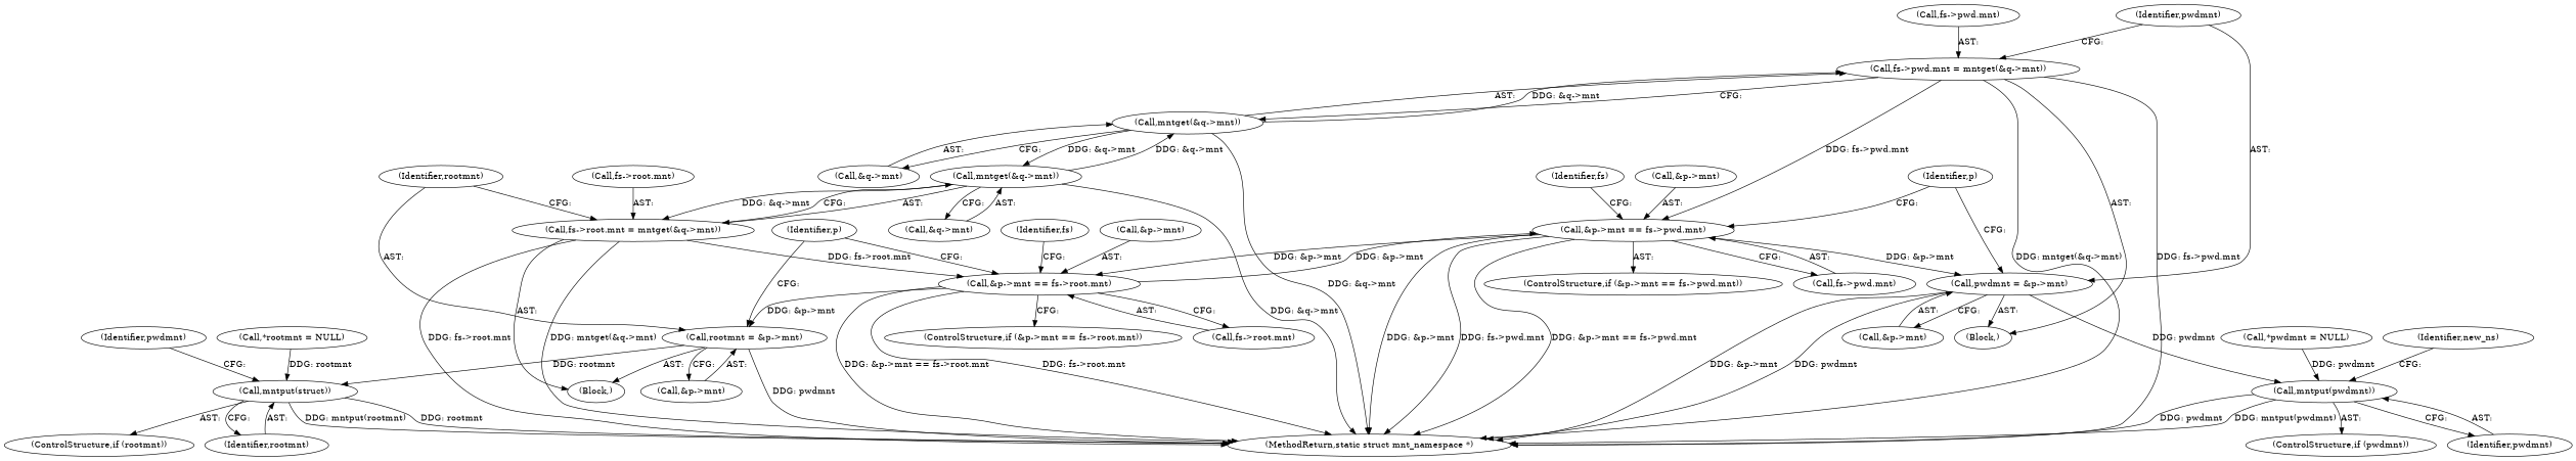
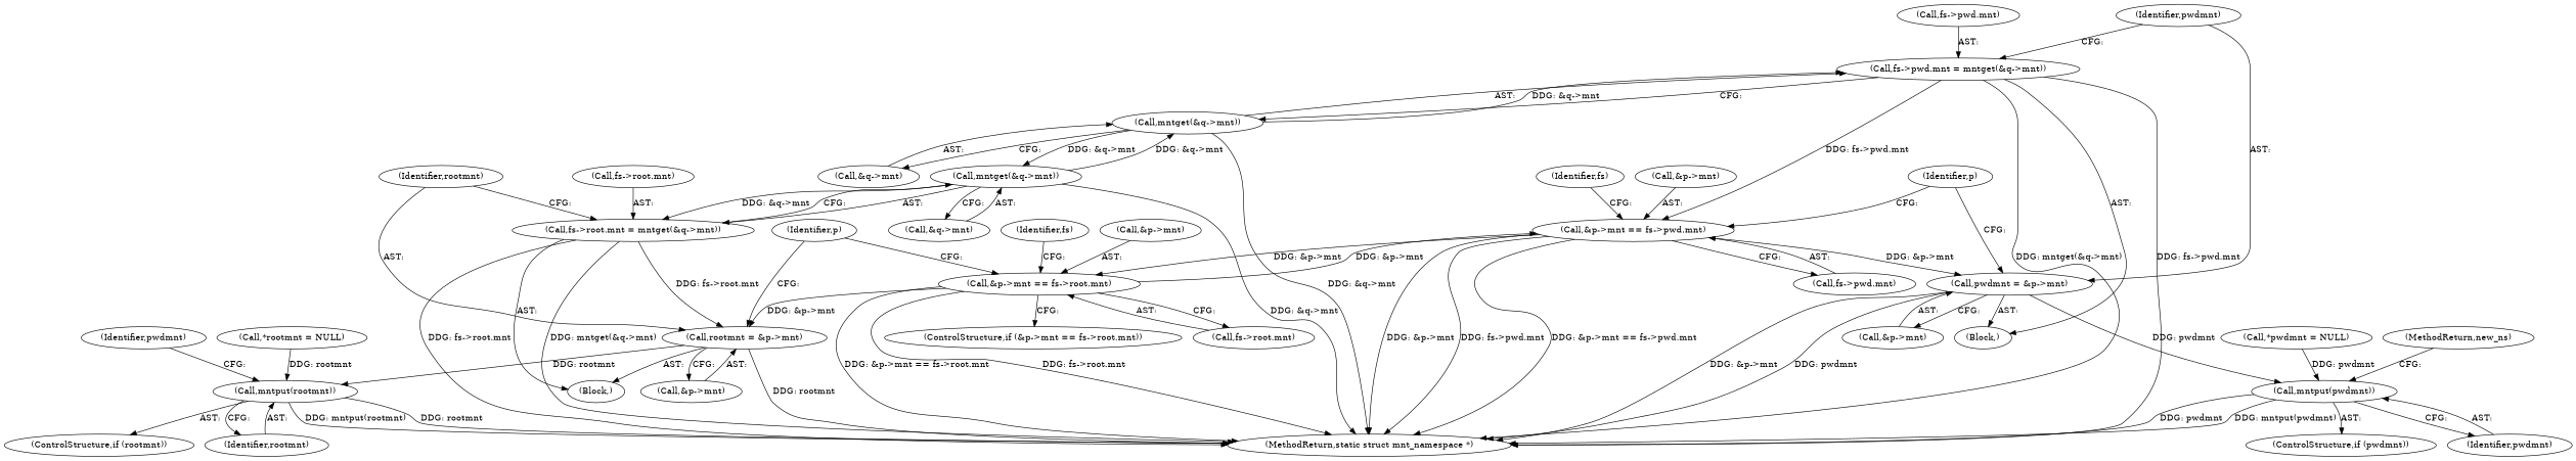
  digraph {
    n1 [label="(Call,&p->mnt == fs->pwd.mnt)"]
    n2 [label="(Call,&p->mnt == fs->root.mnt)"]
    n3 [label="(Call,pwdmnt = &p->mnt)"]
    n4 [label="(MethodReturn,static struct mnt_namespace *)"]
-   n5 [label="(ControlStructure,if (&p->mnt == fs->pwd.mnt))"]
    n6 [label="(Call,fs->pwd.mnt)"]
    n7 [label="(Call,rootmnt = &p->mnt)"]
    n8 [label="(ControlStructure,if (&p->mnt == fs->root.mnt))"]
    n9 [label="(Call,fs->root.mnt)"]
    n10 [label="(Block,)"]
    n11 [label="(Call,mntput(pwdmnt))"]
    n12 [label="(Call,&p->mnt)"]
    n13 [label="(Block,)"]
-   n14 [label="(Call,mntput(struct))"]
+   n14 [label="(Call,mntput(rootmnt))"]
    n15 [label="(Call,&p->mnt)"]
    n16 [label="(Call,fs->pwd.mnt = mntget(&q->mnt))"]
    n17 [label="(Call,mntget(&q->mnt))"]
    n18 [label="(Call,mntget(&q->mnt))"]
    n19 [label="(Call,&q->mnt)"]
    n20 [label="(Call,fs->root.mnt = mntget(&q->mnt))"]
    n21 [label="(Call,&q->mnt)"]
    n22 [label="(ControlStructure,if (rootmnt))"]
    n23 [label="(Identifier,rootmnt)"]
    n24 [label="(ControlStructure,if (pwdmnt))"]
    n25 [label="(Identifier,pwdmnt)"]
    n26 [label="(Identifier,fs)"]
    n27 [label="(Identifier,p)"]
    n28 [label="(Identifier,p)"]
    n29 [label="(Identifier,pwdmnt)"]
    n30 [label="(Call,fs->pwd.mnt)"]
    n31 [label="(Call,&p->mnt)"]
    n32 [label="(Call,&p->mnt)"]
    n33 [label="(Call,*pwdmnt = NULL)"]
-   n34 [label="(Identifier,new_ns)"]
+   n34 [label="(MethodReturn,new_ns)"]
    n35 [label="(Identifier,fs)"]
    n36 [label="(Identifier,rootmnt)"]
    n37 [label="(Call,*rootmnt = NULL)"]
    n38 [label="(Identifier,pwdmnt)"]
    n39 [label="(Call,fs->root.mnt)"]
    n1 -> n2 [label="DDG: &p->mnt"]
    n1 -> n3 [label="DDG: &p->mnt"]
    n1 -> n4 [label="DDG: &p->mnt"]
    n1 -> n4 [label="DDG: fs->pwd.mnt"]
    n1 -> n4 [label="DDG: &p->mnt == fs->pwd.mnt"]
-   n1 -> n5 [label="AST: "]
    n1 -> n6 [label="CFG: "]
    n2 -> n1 [label="DDG: &p->mnt"]
    n2 -> n4 [label="DDG: &p->mnt == fs->root.mnt"]
    n2 -> n4 [label="DDG: fs->root.mnt"]
    n2 -> n7 [label="DDG: &p->mnt"]
    n2 -> n8 [label="CFG: "]
    n2 -> n9 [label="CFG: "]
    n3 -> n4 [label="DDG: &p->mnt"]
    n3 -> n4 [label="DDG: pwdmnt"]
    n3 -> n10 [label="AST: "]
    n3 -> n11 [label="DDG: pwdmnt"]
    n3 -> n12 [label="CFG: "]
    n6 -> n1 [label="AST: "]
-   n7 -> n4 [label="DDG: pwdmnt"]
+   n7 -> n4 [label="DDG: rootmnt"]
    n7 -> n13 [label="AST: "]
    n7 -> n14 [label="DDG: rootmnt"]
    n7 -> n15 [label="CFG: "]
    n9 -> n2 [label="AST: "]
    n11 -> n4 [label="DDG: pwdmnt"]
    n11 -> n4 [label="DDG: mntput(pwdmnt)"]
    n11 -> n24 [label="AST: "]
    n11 -> n25 [label="CFG: "]
    n12 -> n3 [label="AST: "]
    n14 -> n4 [label="DDG: mntput(rootmnt)"]
    n14 -> n4 [label="DDG: rootmnt"]
    n14 -> n22 [label="AST: "]
    n14 -> n23 [label="CFG: "]
    n15 -> n7 [label="AST: "]
    n16 -> n1 [label="DDG: fs->pwd.mnt"]
    n16 -> n4 [label="DDG: fs->pwd.mnt"]
    n16 -> n4 [label="DDG: mntget(&q->mnt)"]
    n16 -> n10 [label="AST: "]
    n16 -> n17 [label="CFG: "]
    n17 -> n4 [label="DDG: &q->mnt"]
    n17 -> n16 [label="AST: "]
    n17 -> n16 [label="DDG: &q->mnt"]
    n17 -> n18 [label="DDG: &q->mnt"]
    n17 -> n19 [label="CFG: "]
    n18 -> n4 [label="DDG: &q->mnt"]
    n18 -> n17 [label="DDG: &q->mnt"]
    n18 -> n20 [label="AST: "]
    n18 -> n20 [label="DDG: &q->mnt"]
    n18 -> n21 [label="CFG: "]
    n19 -> n17 [label="AST: "]
-   n20 -> n2 [label="DDG: fs->root.mnt"]
+   n20 -> n7 [label="DDG: fs->root.mnt"]
    n20 -> n4 [label="DDG: mntget(&q->mnt)"]
    n20 -> n4 [label="DDG: fs->root.mnt"]
    n20 -> n13 [label="AST: "]
    n20 -> n18 [label="CFG: "]
    n21 -> n18 [label="AST: "]
    n23 -> n14 [label="AST: "]
    n25 -> n11 [label="AST: "]
    n26 -> n2 [label="CFG: "]
    n27 -> n2 [label="CFG: "]
    n27 -> n7 [label="CFG: "]
    n28 -> n1 [label="CFG: "]
    n28 -> n3 [label="CFG: "]
    n29 -> n14 [label="CFG: "]
    n30 -> n16 [label="AST: "]
    n31 -> n2 [label="AST: "]
    n32 -> n1 [label="AST: "]
    n33 -> n11 [label="DDG: pwdmnt"]
    n34 -> n11 [label="CFG: "]
    n35 -> n1 [label="CFG: "]
    n36 -> n7 [label="AST: "]
    n36 -> n20 [label="CFG: "]
    n37 -> n14 [label="DDG: rootmnt"]
    n38 -> n3 [label="AST: "]
    n38 -> n16 [label="CFG: "]
    n39 -> n20 [label="AST: "]
  }
